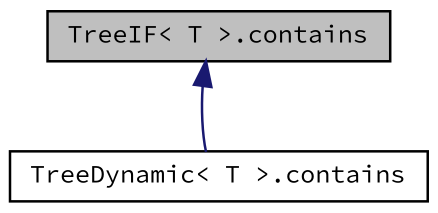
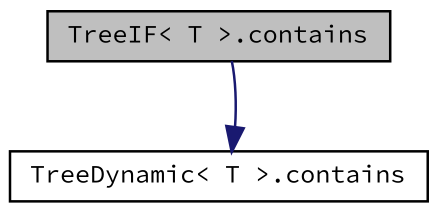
  digraph {
    rankdir=TB
    fontname="Source Code Pro"
    node [color=black fontname="Source Code Pro" fontsize=10 shape=record style=filled]
    n1 [fillcolor=grey75 fontcolor=black height=0.2 label="TreeIF\< T \>.contains" width=0.4]
    n2 [fillcolor=white height=0.2 label="TreeDynamic\< T \>.contains" width=0.4]
-   n1 -> n2 [color=midnightblue dir=back fontname="Source Code Pro" fontsize=10 labelfontname=Helvetica labelfontsize=10 style=solid]
+   n2 -> n1 [color=midnightblue dir=back fontname="Source Code Pro" fontsize=10 labelfontname=Helvetica labelfontsize=10 style=solid]
  }
